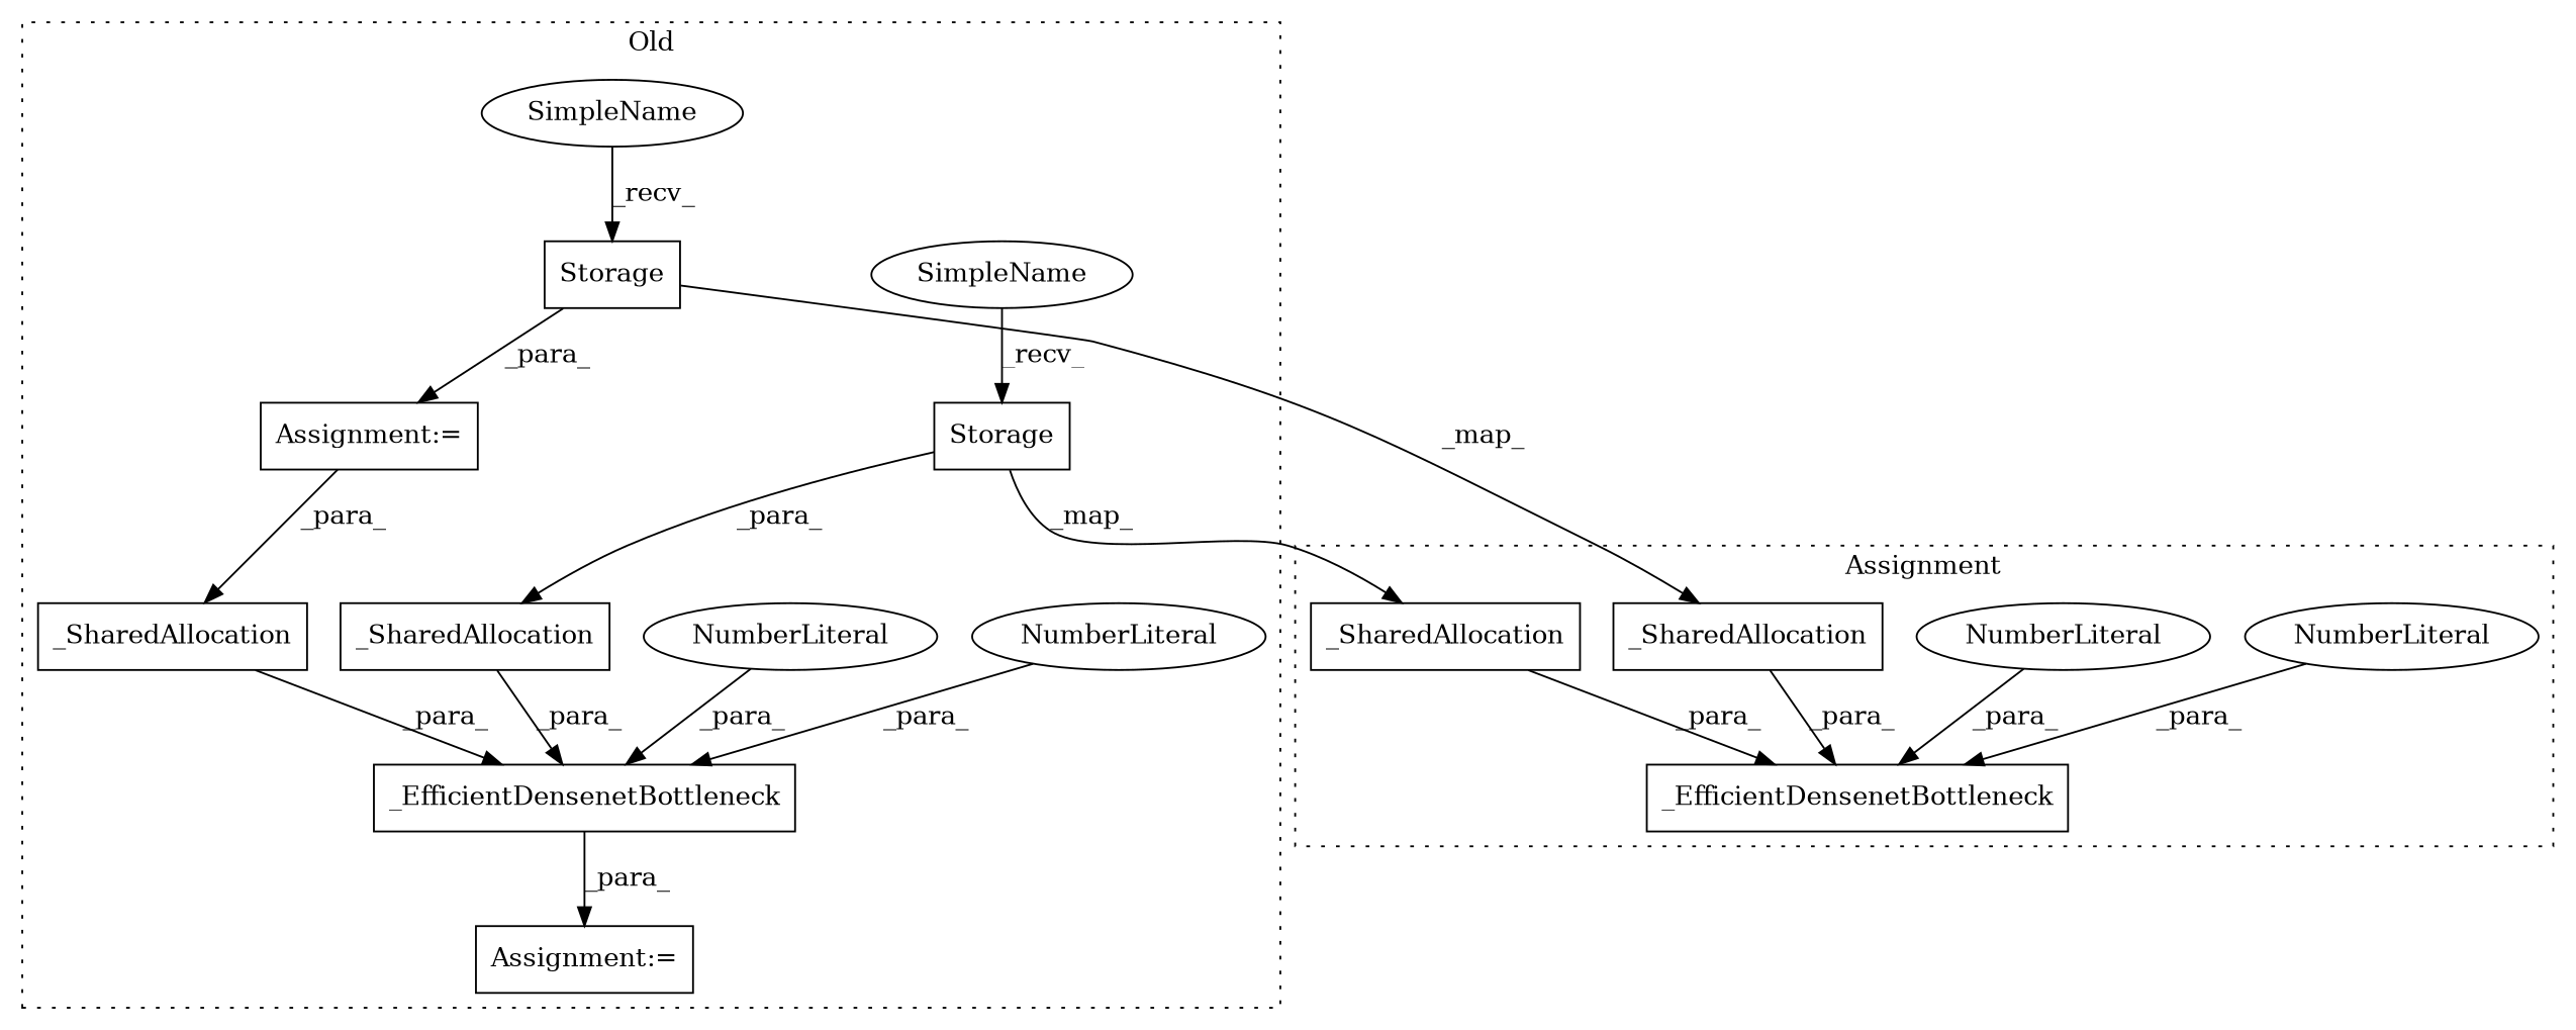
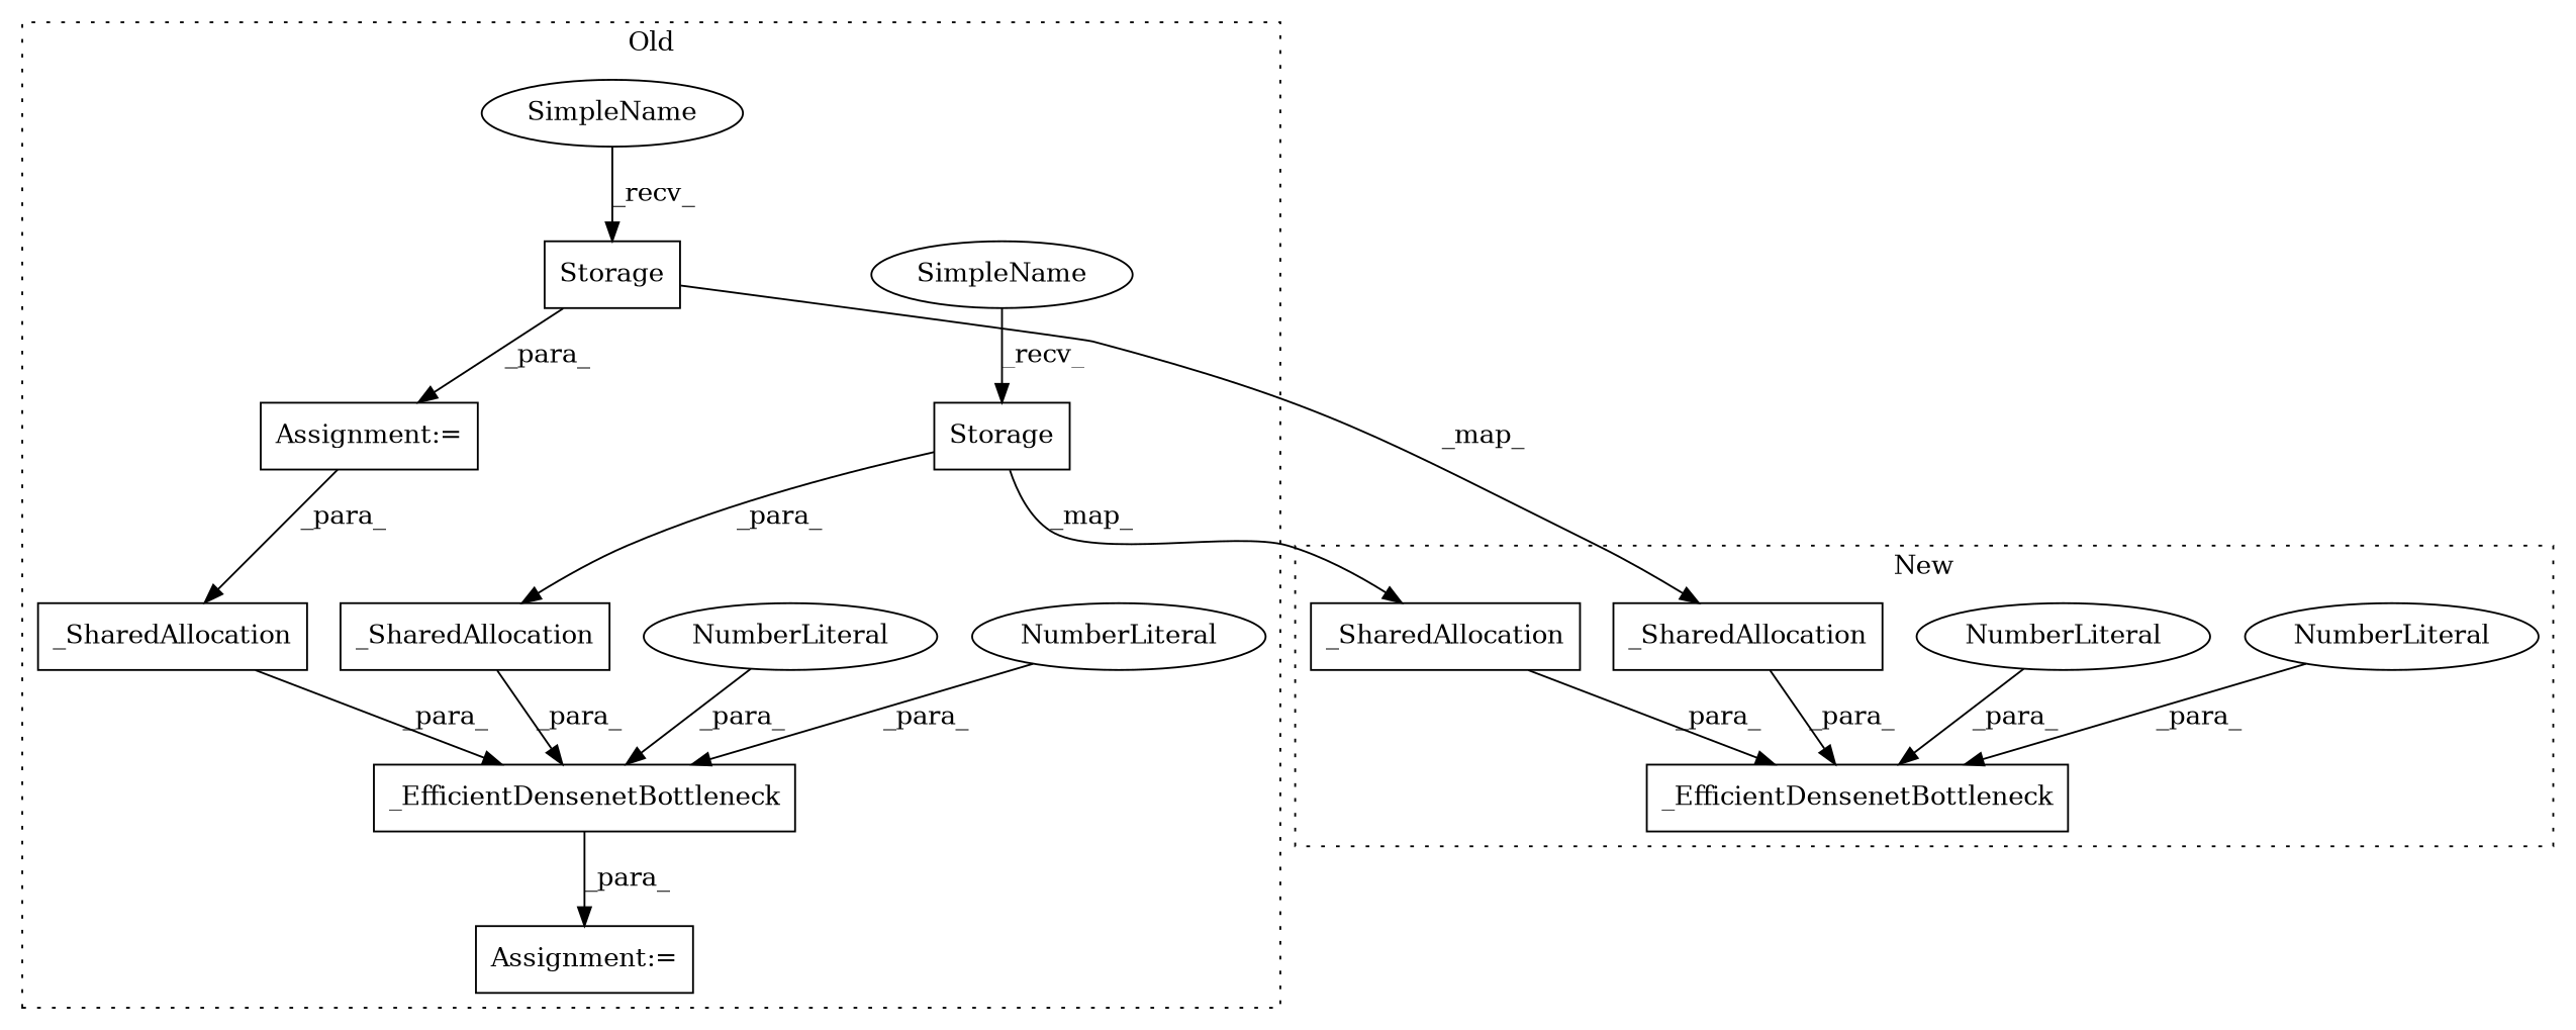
  digraph {
    node [a=32 l=1 shape=box]
    n1 [l="18,1" label=_SharedAllocation s="6236,6263"]
    n2 [l="8,1" label=Storage s="6130,6155"]
    n3 [l="8,1" label=Storage s="6082,6107"]
    n4 [l="29,1" label=_EfficientDensenetBottleneck s="6178,6268"]
    n5 [a=34 label=NumberLiteral s=6265 shape=ellipse]
    n6 [a=34 label=NumberLiteral s=6267 shape=ellipse]
    n7 [a=7 label="Assignment:=" s=6123]
    n8 [a=7 label="Assignment:=" s=6177]
    n9 [l="18,1" label=_SharedAllocation s="6207,6234"]
    n10 [a=42 l=5 label=SimpleName s=6076 shape=ellipse]
    n11 [a=42 l=5 label=SimpleName s=6124 shape=ellipse]
    n12 [l="29,1" label=_EfficientDensenetBottleneck s="5808,5914"]
    n13 [a=34 label=NumberLiteral s=5913 shape=ellipse]
    n14 [a=34 label=NumberLiteral s=5911 shape=ellipse]
    n15 [l="18,1" label=_SharedAllocation s="5874,5909"]
    n16 [l="18,1" label=_SharedAllocation s="5837,5872"]
    subgraph cluster_1 {
      label=Old
      style=dotted
      n1
      n2
      n3
      n4
      n5
      n6
      n7
      n8
      n9
      n10
      n11
    }
    subgraph cluster_2 {
-     label=Assignment
+     label=New
      style=dotted
      n12
      n13
      n14
      n15
      n16
    }
    n1 -> n4 [label=_para_]
    n2 -> n7 [label=_para_]
    n2 -> n15 [label=_map_]
    n3 -> n9 [label=_para_]
    n3 -> n16 [label=_map_]
    n4 -> n8 [label=_para_]
    n5 -> n4 [label=_para_]
    n6 -> n4 [label=_para_]
    n7 -> n1 [label=_para_]
    n9 -> n4 [label=_para_]
    n10 -> n3 [label=_recv_]
    n11 -> n2 [label=_recv_]
    n13 -> n12 [label=_para_]
    n14 -> n12 [label=_para_]
    n15 -> n12 [label=_para_]
    n16 -> n12 [label=_para_]
  }
